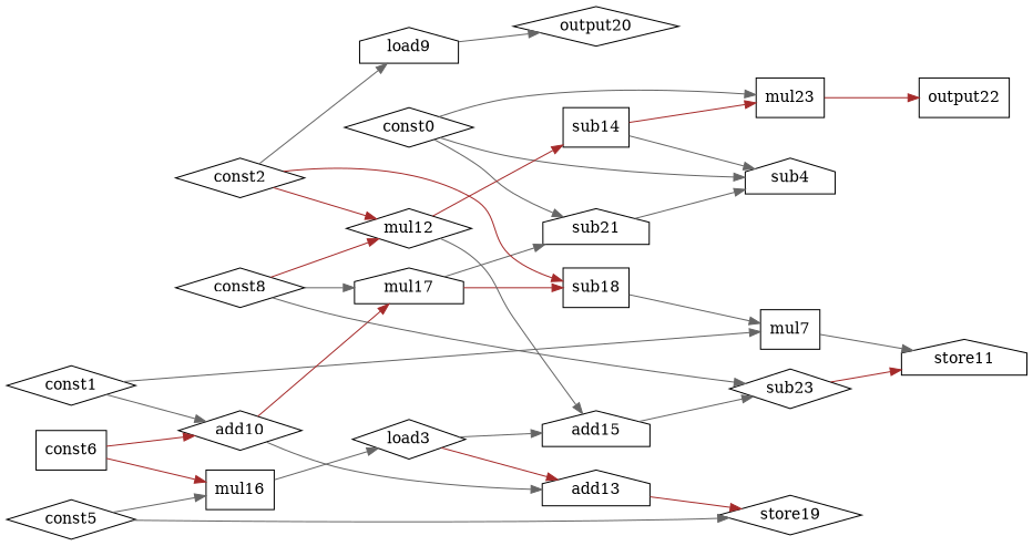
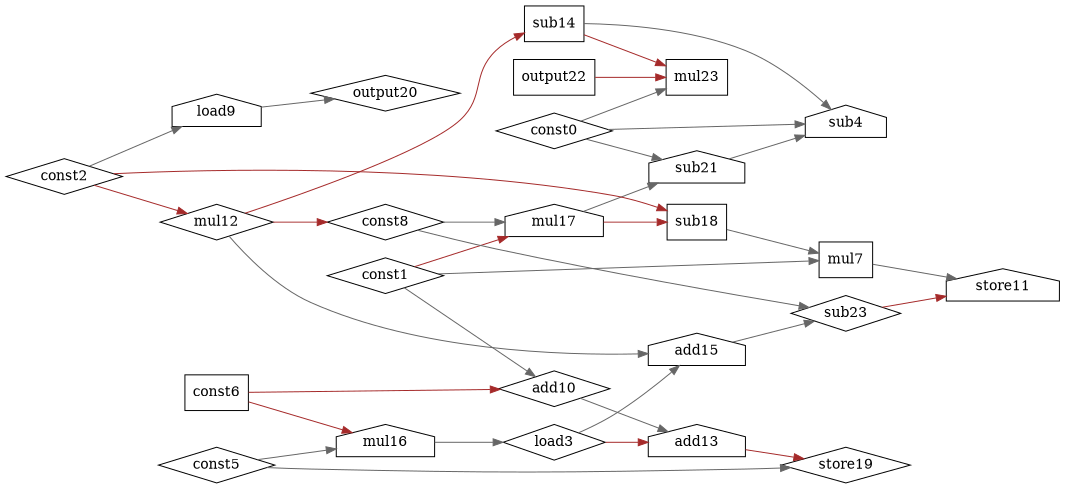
  digraph {
    rankdir=LR
    node [opcode=const shape=diamond]
    edge [color=gray40 operand=0]
    sub4 [opcode=sub shape=house]
    const0
    sub21 [opcode=sub shape=house]
    mul23 [opcode=mul shape=box]
    output22 [opcode=output shape=box]
    mul7 [opcode=mul shape=box]
    const1
    add10 [opcode=add]
    mul17 [opcode=mul shape=house]
    store11 [opcode=store shape=house]
    add13 [opcode=add shape=house]
    sub18 [opcode=sub shape=box]
    load9 [opcode=load shape=house]
    const2
    mul12 [opcode=mul]
    output20 [opcode=output]
    add15 [opcode=add shape=house]
    sub14 [opcode=sub shape=box]
    load3 [opcode=load]
    store19 [opcode=store]
    n21 [label=sub23 opcode=sub]
-   mul16 [opcode=mul shape=box]
+   mul16 [opcode=mul shape=house]
    const5
    const6 [shape=box]
    const8
    const0 -> sub4
    const0 -> sub21
    const0 -> mul23
    sub21 -> sub4 [operand=1]
-   mul23 -> output22 [color=brown]
+   output22 -> mul23 [color=brown]
    mul7 -> store11 [operand=1]
    const1 -> mul7
    const1 -> add10
-   add10 -> mul17 [color=brown operand=1]
+   const1 -> mul17 [color=brown operand=1]
    add10 -> add13
    mul17 -> sub21 [operand=1]
    mul17 -> sub18 [color=brown]
    add13 -> store19 [color=brown operand=1]
    sub18 -> mul7 [operand=1]
    load9 -> output20
    const2 -> sub18 [color=brown operand=1]
    const2 -> load9
    const2 -> mul12 [color=brown operand=1]
    mul12 -> add15 [operand=1]
    mul12 -> sub14 [color=brown]
    add15 -> n21 [operand=1]
    sub14 -> sub4 [operand=1]
    sub14 -> mul23 [color=brown operand=1]
    load3 -> add13 [color=brown operand=1]
    load3 -> add15
    n21 -> store11 [color=brown]
    mul16 -> load3
    const5 -> store19
    const5 -> mul16
    const6 -> add10 [color=brown operand=1]
    const6 -> mul16 [color=brown operand=1]
    const8 -> mul17
-   const8 -> mul12 [color=brown]
+   mul12 -> const8 [color=brown]
    const8 -> n21
  }
